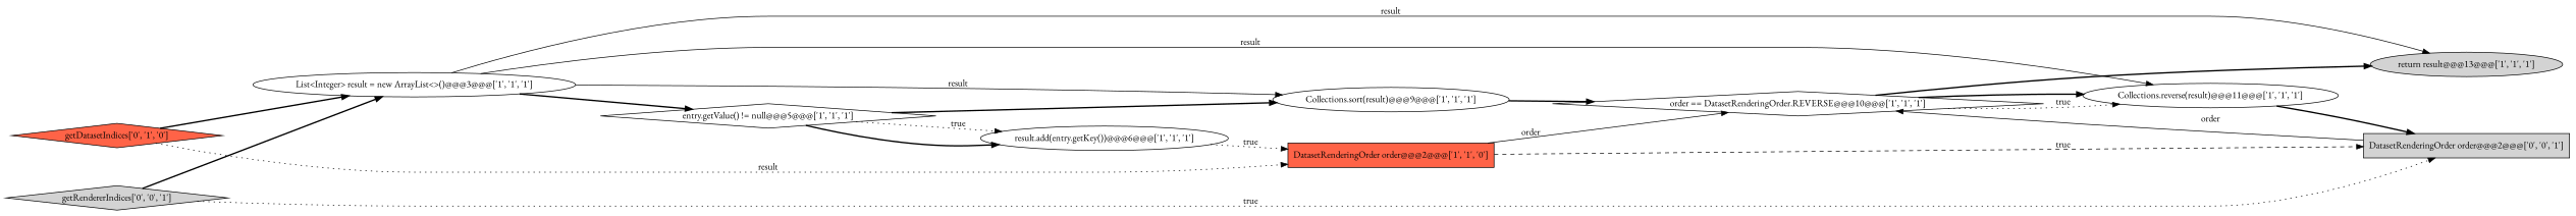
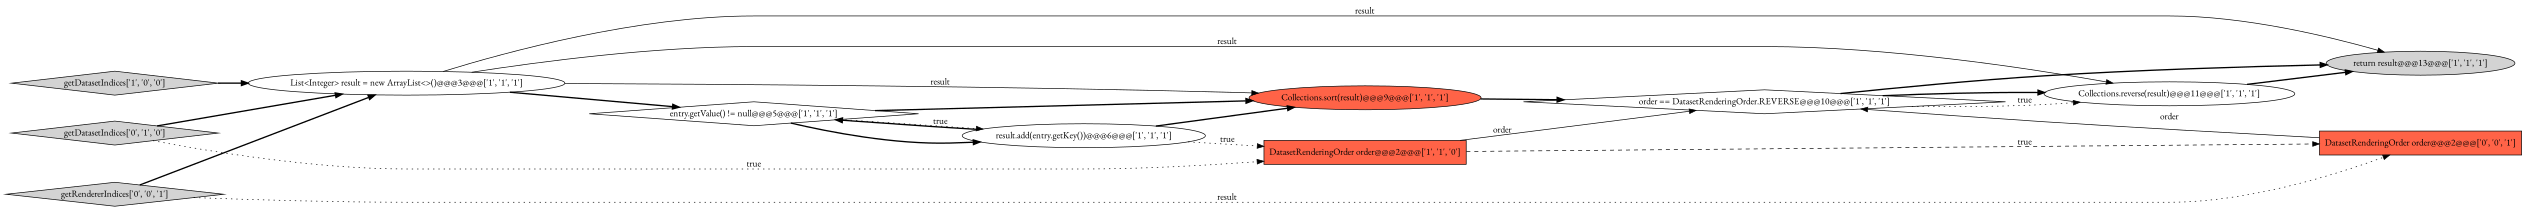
  digraph {
    fontname="EB Garamond"
    rankdir=LR
    node [fillcolor=white fontname="EB Garamond" shape=diamond style=filled]
    edge [fontname="EB Garamond" style=bold]
    n1 [label="entry.getValue() != null@@@5@@@['1', '1', '1']"]
-   n2 [label="Collections.sort(result)@@@9@@@['1', '1', '1']" shape=ellipse]
+   n2 [fillcolor=tomato label="Collections.sort(result)@@@9@@@['1', '1', '1']" shape=ellipse]
    n3 [label="result.add(entry.getKey())@@@6@@@['1', '1', '1']" shape=ellipse]
    n4 [label="order == DatasetRenderingOrder.REVERSE@@@10@@@['1', '1', '1']"]
    n5 [fillcolor=tomato label="DatasetRenderingOrder order@@@2@@@['1', '1', '0']" shape=box]
-   n6 [fillcolor=lightgray label="DatasetRenderingOrder order@@@2@@@['0', '0', '1']" shape=box]
+   n6 [fillcolor=tomato label="DatasetRenderingOrder order@@@2@@@['0', '0', '1']" shape=box]
    n7 [label="Collections.reverse(result)@@@11@@@['1', '1', '1']" shape=ellipse]
    n8 [fillcolor=lightgray label="return result@@@13@@@['1', '1', '1']" shape=ellipse]
    n9 [fillcolor=lightgray label="getRendererIndices['0', '0', '1']"]
    n10 [label="List<Integer> result = new ArrayList<>()@@@3@@@['1', '1', '1']" shape=ellipse]
-   n11 [fillcolor=tomato label="getDatasetIndices['0', '1', '0']"]
+   n11 [fillcolor=lightgray label="getDatasetIndices['0', '1', '0']"]
+   n12 [fillcolor=lightgray label="getDatasetIndices['1', '0', '0']"]
    n1 -> n2
    n1 -> n3
    n1 -> n3 [label=true style=dotted]
    n2 -> n4
+   n3 -> n1
+   n3 -> n2
    n3 -> n5 [label=true style=dotted]
    n4 -> n7
    n4 -> n7 [label=true style=dotted]
    n4 -> n8
    n5 -> n4 [label=order style=solid]
    n5 -> n6 [label=true style=dashed]
    n6 -> n4 [label=order style=solid]
-   n7 -> n6
-   n9 -> n6 [label=true style=dotted]
+   n7 -> n8
+   n9 -> n6 [label=result style=dotted]
    n9 -> n10
    n10 -> n1
    n10 -> n2 [label=result style=solid]
    n10 -> n7 [label=result style=solid]
    n10 -> n8 [label=result style=solid]
-   n11 -> n5 [label=result style=dotted]
+   n11 -> n5 [label=true style=dotted]
    n11 -> n10
+   n12 -> n10
  }
